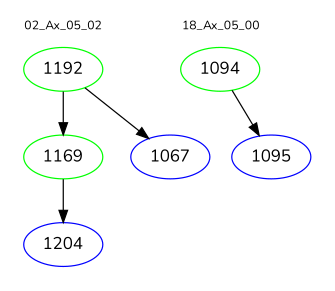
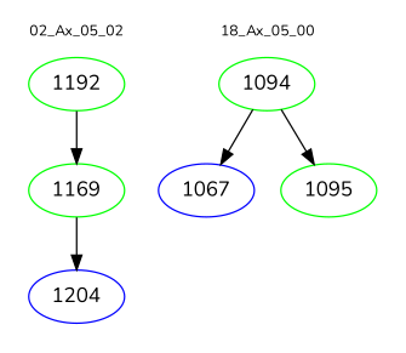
  digraph {
    fontname=Nunito
    node [color=green fontname=Nunito]
    edge [color=black fontname=Nunito]
    n1 [label=1192]
    n2 [label=1169]
    n3 [color=blue label=1204]
    n4 [label=1094]
    n5 [color=blue label=1067]
-   n6 [color=blue label=1095]
+   n6 [label=1095]
    subgraph cluster_1 {
      color=white
      fontsize=10
      label="02_Ax_05_02"
      n1
      n2
      n3
    }
    subgraph cluster_2 {
      color=white
      fontsize=10
      label="18_Ax_05_00"
      n4
      n5
      n6
    }
    n1 -> n2
    n2 -> n3
-   n1 -> n5
+   n4 -> n5
    n4 -> n6
  }
